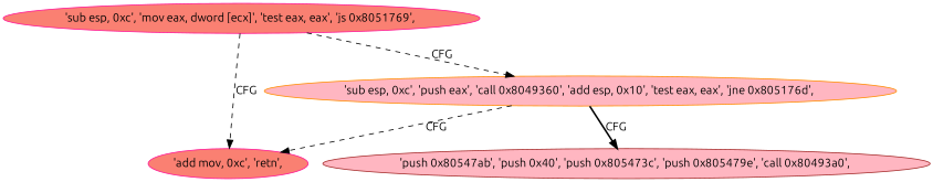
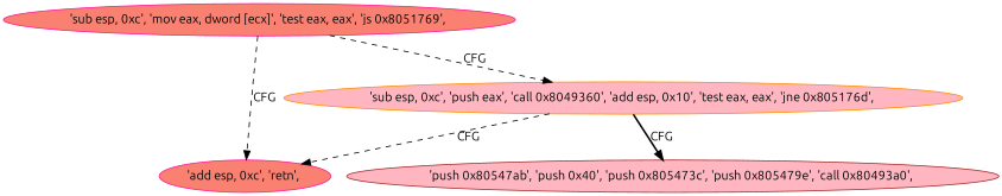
  digraph {
    fontname=Ubuntu
    node [style=filled fillcolor=salmon color=deeppink fontname=Ubuntu]
    edge [style=dashed fontname=Ubuntu]
    n1 [label="'sub esp, 0xc', 'mov eax, dword [ecx]', 'test eax, eax', 'js 0x8051769', "]
-   n2 [label="'add mov, 0xc', 'retn',"]
+   n2 [label="'add esp, 0xc', 'retn', "]
    n3 [label="'sub esp, 0xc', 'push eax', 'call 0x8049360', 'add esp, 0x10', 'test eax, eax', 'jne 0x805176d', " fillcolor=lightpink color=darkorange]
    n4 [label="'push 0x80547ab', 'push 0x40', 'push 0x805473c', 'push 0x805479e', 'call 0x80493a0', " fillcolor=lightpink color=brown]
    n1 -> n2 [label=CFG]
    n1 -> n3 [label=CFG]
    n3 -> n2 [label=CFG]
    n3 -> n4 [label=CFG style=bold]
  }
